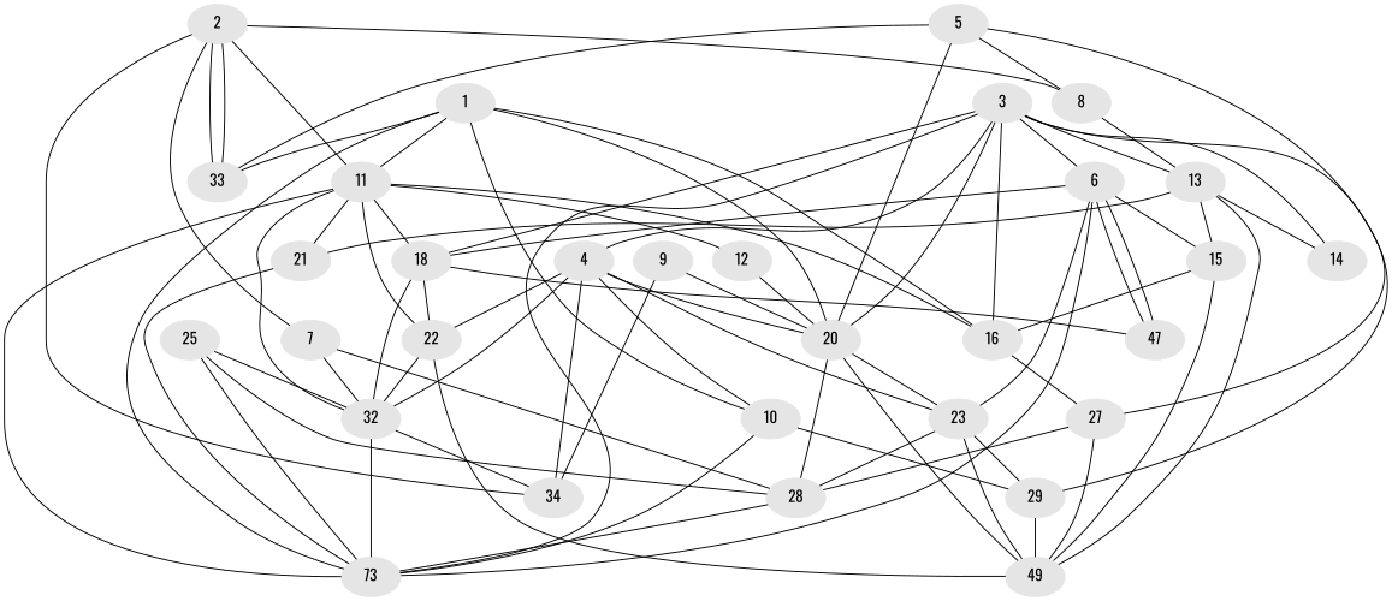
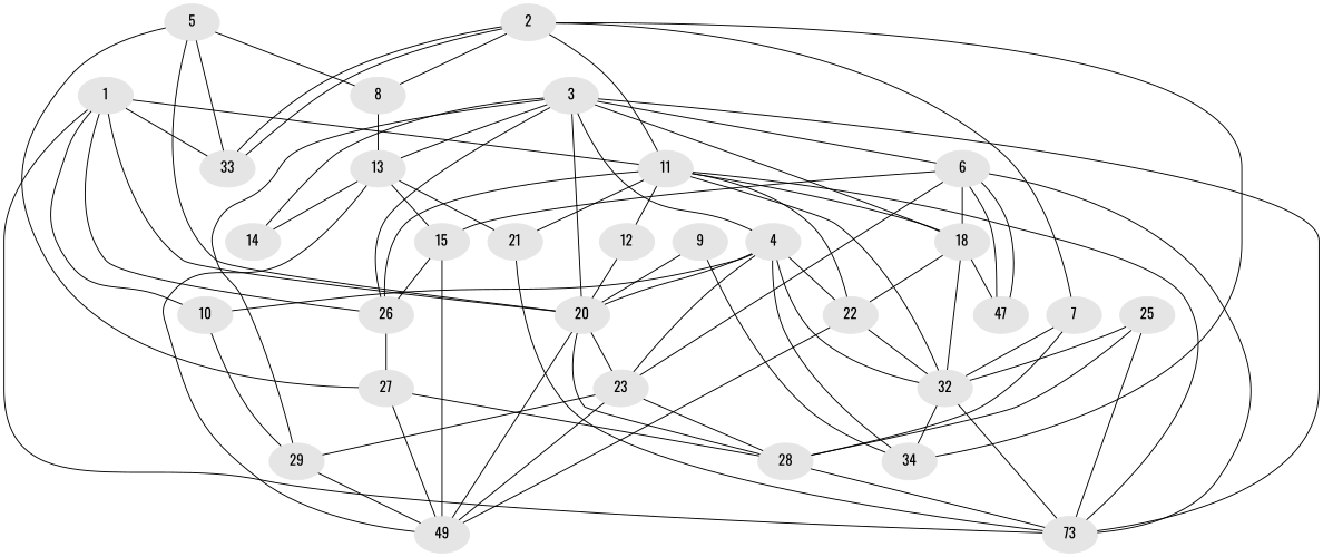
  graph {
    fontname=Oswald
    node [color=gray90 fontname=Oswald style=filled]
    edge [fontname=Oswald]
    1 [super="+19"]
    10 [super="+30"]
    11 [super="+37"]
-   16 [super="+31"]
+   16 [super="+31" label=26]
    20 [super="+41"]
    33
    n7 [label=73 super="+54"]
    29
    18 [super="+44"]
    22 [super="+53"]
    32 [super="+35"]
    12
    21 [super="+26"]
    27 [super="+42"]
    23 [super="+55"]
    28 [super="+36"]
    49 [super="+51"]
    2 [super="+50"]
    7 [super="+40"]
    8
    34 [super="+52"]
    13 [super="+38"]
    3 [super="+48"]
    4
    6 [super="+24"]
    14
    15 [super="+46"]
    47
    5 [super="+39"]
    9
    25
    1 -- 10
    1 -- 11
    1 -- 16
    1 -- 20
    1 -- 33
    1 -- n7
-   10 -- n7
    10 -- 29
    11 -- 16
    11 -- n7
    11 -- 18
    11 -- 22
    11 -- 32
    11 -- 12
    11 -- 21
    16 -- 27
    20 -- 23
    20 -- 28
    20 -- 49
    29 -- 49
    18 -- 22
    18 -- 32 [weight=2]
    18 -- 47
    22 -- 32
    22 -- 49
    32 -- n7
    32 -- 34
    12 -- 20
    21 -- n7
    27 -- 28
    27 -- 49
    23 -- 29
    23 -- 28
    23 -- 49
    28 -- n7
    2 -- 11
    2 -- 33
    2 -- 33
    2 -- 7
    2 -- 8
    2 -- 34
    7 -- 32
    7 -- 28
    8 -- 13
    13 -- 21
    13 -- 49
    13 -- 14
    13 -- 15
    3 -- 16
    3 -- 20
    3 -- n7
    3 -- 29
    3 -- 18
    3 -- 13
    3 -- 4
    3 -- 6
    3 -- 14
    4 -- 10
    4 -- 20
    4 -- 22
    4 -- 32
    4 -- 23
    4 -- 34
    6 -- n7
    6 -- 18
    6 -- 23
    6 -- 15
    6 -- 47
    6 -- 47
    15 -- 16
    15 -- 49
    5 -- 20
    5 -- 33
    5 -- 27
    5 -- 8
    9 -- 20
    9 -- 34
    25 -- n7
    25 -- 32
    25 -- 28
  }
